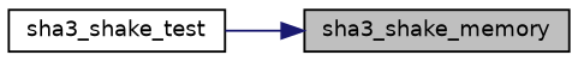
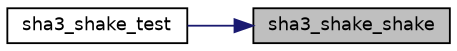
  digraph {
    rankdir=RL
    node [color=black fontname=Helvetica fontsize=10 shape=record style=filled]
-   n1 [fillcolor=grey75 fontcolor=black height=0.2 label=sha3_shake_memory width=0.4]
+   n1 [fillcolor=grey75 fontcolor=black height=0.2 label=sha3_shake_shake width=0.4]
    n2 [fillcolor=white height=0.2 label=sha3_shake_test width=0.4]
    n1 -> n2 [color=midnightblue dir=back fontname=Helvetica fontsize=10 labelfontname=Helvetica labelfontsize=10 style=solid]
  }
